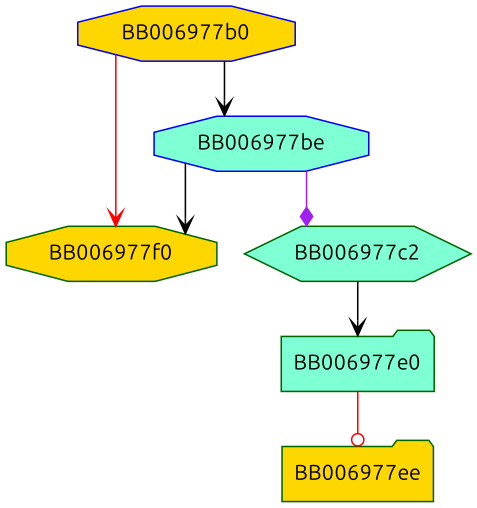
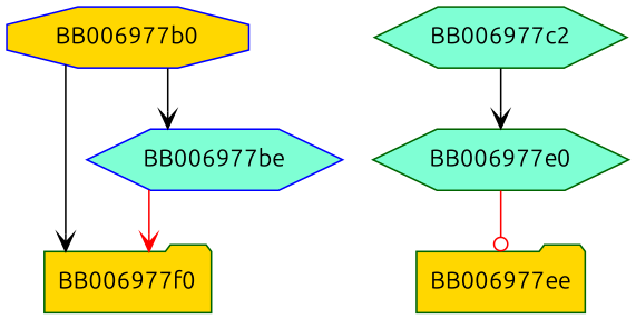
  digraph {
    fontname=Ubuntu
    splines=ortho
    node [color=darkgreen fillcolor=gold fontname=Ubuntu shape=octagon style=filled]
    edge [arrowhead=vee color=black fontname=Ubuntu]
-   BB006977f0
+   BB006977f0 [shape=folder]
    BB006977b0 [color=blue]
-   BB006977be [color=blue fillcolor=aquamarine]
+   BB006977be [color=blue fillcolor=aquamarine shape=hexagon]
    BB006977c2 [fillcolor=aquamarine shape=hexagon]
-   BB006977e0 [fillcolor=aquamarine shape=folder]
+   BB006977e0 [fillcolor=aquamarine shape=hexagon]
    BB006977ee [shape=folder]
-   BB006977b0 -> BB006977f0 [color=red]
+   BB006977b0 -> BB006977f0
    BB006977b0 -> BB006977be
-   BB006977be -> BB006977f0
-   BB006977be -> BB006977c2 [arrowhead=diamond color=purple]
+   BB006977be -> BB006977f0 [color=red]
    BB006977c2 -> BB006977e0
    BB006977e0 -> BB006977ee [arrowhead=odot color=red]
  }
